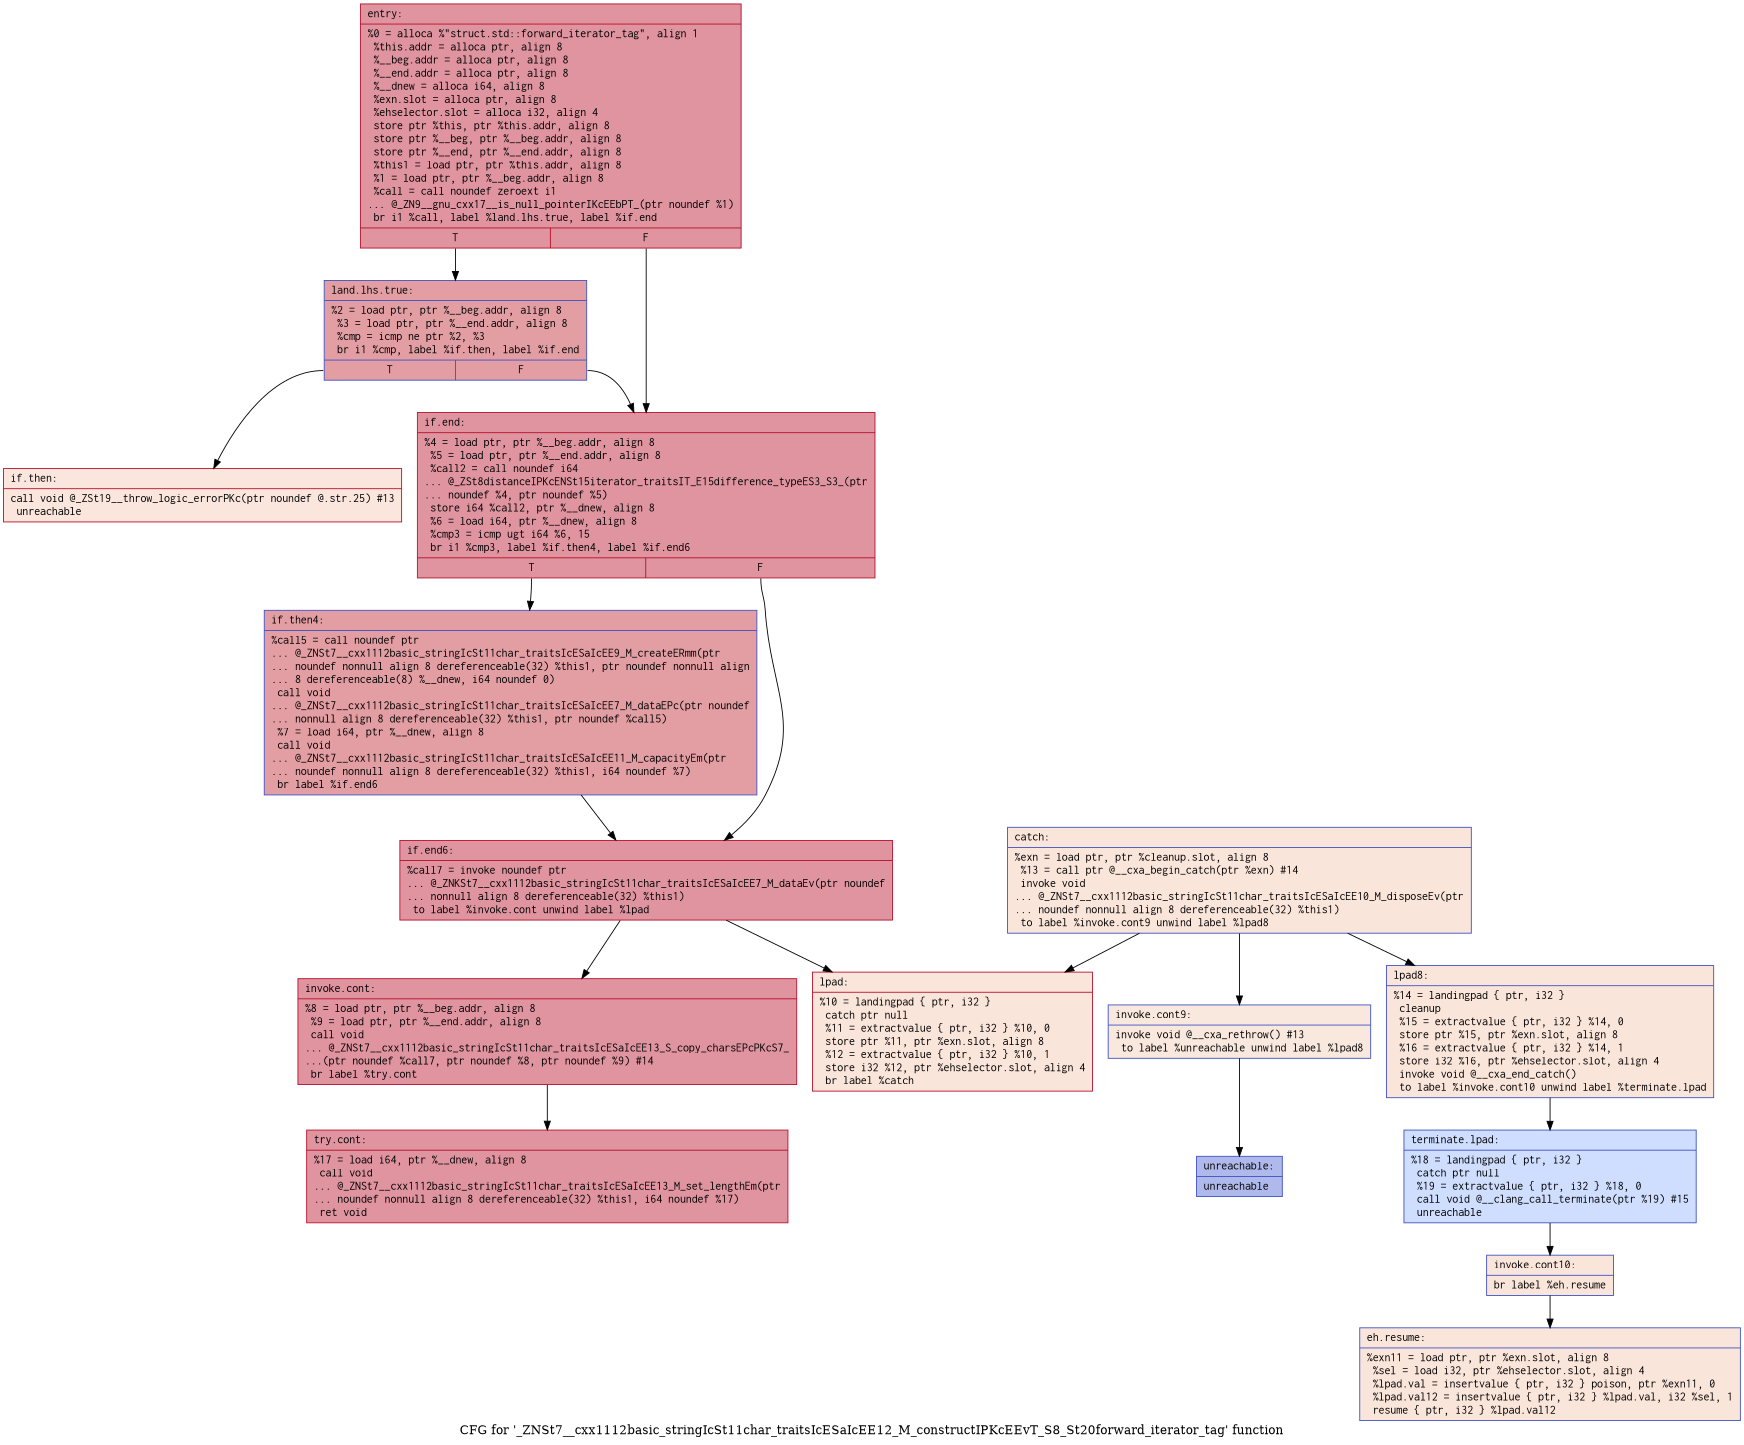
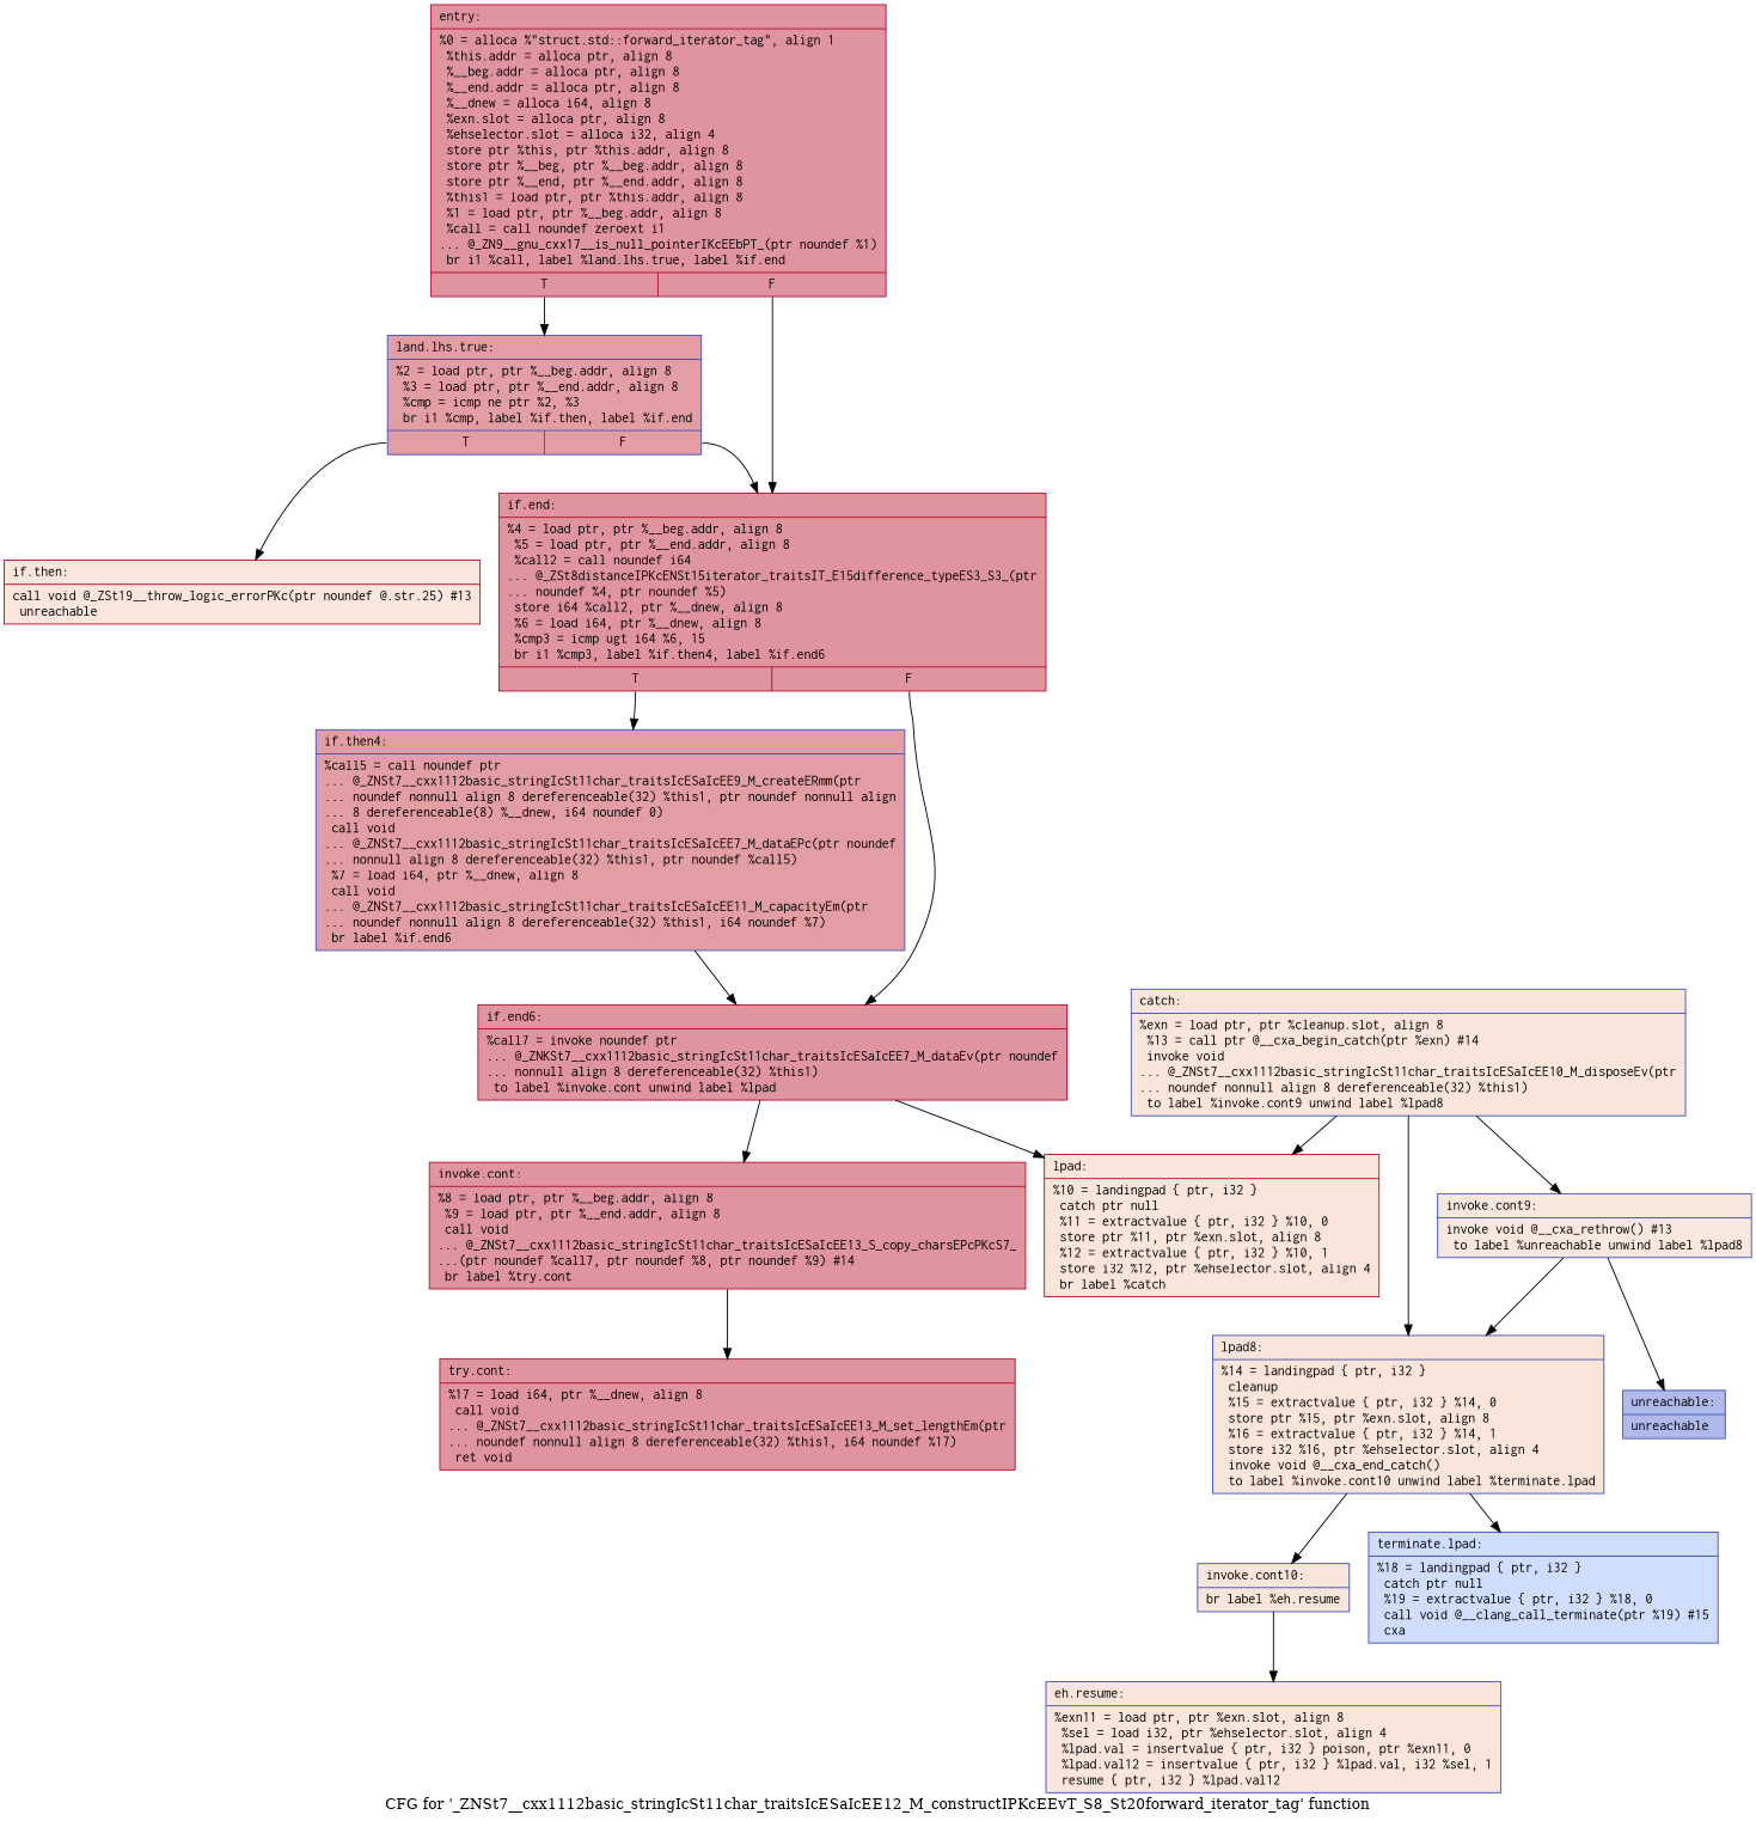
  digraph {
    label="CFG for '_ZNSt7__cxx1112basic_stringIcSt11char_traitsIcESaIcEE12_M_constructIPKcEEvT_S8_St20forward_iterator_tag' function"
    node [color="#3d50c3ff" fillcolor="#b70d2870" fontname=Courier shape=record style=filled]
    n1 [color="#b70d28ff" label="{entry:\l|  %0 = alloca %\"struct.std::forward_iterator_tag\", align 1\l  %this.addr = alloca ptr, align 8\l  %__beg.addr = alloca ptr, align 8\l  %__end.addr = alloca ptr, align 8\l  %__dnew = alloca i64, align 8\l  %exn.slot = alloca ptr, align 8\l  %ehselector.slot = alloca i32, align 4\l  store ptr %this, ptr %this.addr, align 8\l  store ptr %__beg, ptr %__beg.addr, align 8\l  store ptr %__end, ptr %__end.addr, align 8\l  %this1 = load ptr, ptr %this.addr, align 8\l  %1 = load ptr, ptr %__beg.addr, align 8\l  %call = call noundef zeroext i1\l... @_ZN9__gnu_cxx17__is_null_pointerIKcEEbPT_(ptr noundef %1)\l  br i1 %call, label %land.lhs.true, label %if.end\l|{<s0>T|<s1>F}}"]
    n2 [fillcolor="#be242e70" label="{land.lhs.true:\l|  %2 = load ptr, ptr %__beg.addr, align 8\l  %3 = load ptr, ptr %__end.addr, align 8\l  %cmp = icmp ne ptr %2, %3\l  br i1 %cmp, label %if.then, label %if.end\l|{<s0>T|<s1>F}}"]
    n3 [color="#b70d28ff" label="{if.end:\l|  %4 = load ptr, ptr %__beg.addr, align 8\l  %5 = load ptr, ptr %__end.addr, align 8\l  %call2 = call noundef i64\l... @_ZSt8distanceIPKcENSt15iterator_traitsIT_E15difference_typeES3_S3_(ptr\l... noundef %4, ptr noundef %5)\l  store i64 %call2, ptr %__dnew, align 8\l  %6 = load i64, ptr %__dnew, align 8\l  %cmp3 = icmp ugt i64 %6, 15\l  br i1 %cmp3, label %if.then4, label %if.end6\l|{<s0>T|<s1>F}}"]
    n4 [color="#b70d28ff" fillcolor="#f3c7b170" label="{if.then:\l|  call void @_ZSt19__throw_logic_errorPKc(ptr noundef @.str.25) #13\l  unreachable\l}"]
    n5 [fillcolor="#be242e70" label="{if.then4:\l|  %call5 = call noundef ptr\l... @_ZNSt7__cxx1112basic_stringIcSt11char_traitsIcESaIcEE9_M_createERmm(ptr\l... noundef nonnull align 8 dereferenceable(32) %this1, ptr noundef nonnull align\l... 8 dereferenceable(8) %__dnew, i64 noundef 0)\l  call void\l... @_ZNSt7__cxx1112basic_stringIcSt11char_traitsIcESaIcEE7_M_dataEPc(ptr noundef\l... nonnull align 8 dereferenceable(32) %this1, ptr noundef %call5)\l  %7 = load i64, ptr %__dnew, align 8\l  call void\l... @_ZNSt7__cxx1112basic_stringIcSt11char_traitsIcESaIcEE11_M_capacityEm(ptr\l... noundef nonnull align 8 dereferenceable(32) %this1, i64 noundef %7)\l  br label %if.end6\l}"]
    n6 [color="#b70d28ff" label="{if.end6:\l|  %call7 = invoke noundef ptr\l... @_ZNKSt7__cxx1112basic_stringIcSt11char_traitsIcESaIcEE7_M_dataEv(ptr noundef\l... nonnull align 8 dereferenceable(32) %this1)\l          to label %invoke.cont unwind label %lpad\l}"]
    n7 [color="#b70d28ff" label="{invoke.cont:\l|  %8 = load ptr, ptr %__beg.addr, align 8\l  %9 = load ptr, ptr %__end.addr, align 8\l  call void\l... @_ZNSt7__cxx1112basic_stringIcSt11char_traitsIcESaIcEE13_S_copy_charsEPcPKcS7_\l...(ptr noundef %call7, ptr noundef %8, ptr noundef %9) #14\l  br label %try.cont\l}"]
    n8 [color="#b70d28ff" fillcolor="#f4c5ad70" label="{lpad:\l|  %10 = landingpad \{ ptr, i32 \}\l          catch ptr null\l  %11 = extractvalue \{ ptr, i32 \} %10, 0\l  store ptr %11, ptr %exn.slot, align 8\l  %12 = extractvalue \{ ptr, i32 \} %10, 1\l  store i32 %12, ptr %ehselector.slot, align 4\l  br label %catch\l}"]
    n9 [color="#b70d28ff" label="{try.cont:\l|  %17 = load i64, ptr %__dnew, align 8\l  call void\l... @_ZNSt7__cxx1112basic_stringIcSt11char_traitsIcESaIcEE13_M_set_lengthEm(ptr\l... noundef nonnull align 8 dereferenceable(32) %this1, i64 noundef %17)\l  ret void\l}"]
    n10 [fillcolor="#f4c5ad70" label="{catch:\l|  %exn = load ptr, ptr %cleanup.slot, align 8\l  %13 = call ptr @__cxa_begin_catch(ptr %exn) #14\l  invoke void\l... @_ZNSt7__cxx1112basic_stringIcSt11char_traitsIcESaIcEE10_M_disposeEv(ptr\l... noundef nonnull align 8 dereferenceable(32) %this1)\l          to label %invoke.cont9 unwind label %lpad8\l}"]
    n11 [fillcolor="#f2cab570" label="{invoke.cont9:\l|  invoke void @__cxa_rethrow() #13\l          to label %unreachable unwind label %lpad8\l}"]
    n12 [fillcolor="#f4c5ad70" label="{lpad8:\l|  %14 = landingpad \{ ptr, i32 \}\l          cleanup\l  %15 = extractvalue \{ ptr, i32 \} %14, 0\l  store ptr %15, ptr %exn.slot, align 8\l  %16 = extractvalue \{ ptr, i32 \} %14, 1\l  store i32 %16, ptr %ehselector.slot, align 4\l  invoke void @__cxa_end_catch()\l          to label %invoke.cont10 unwind label %terminate.lpad\l}"]
    n13 [fillcolor="#4961d270" label="{unreachable:\l|  unreachable\l}"]
    n14 [fillcolor="#f4c5ad70" label="{invoke.cont10:\l|  br label %eh.resume\l}"]
-   n15 [fillcolor="#93b5fe70" label="{terminate.lpad:\l|  %18 = landingpad \{ ptr, i32 \}\l          catch ptr null\l  %19 = extractvalue \{ ptr, i32 \} %18, 0\l  call void @__clang_call_terminate(ptr %19) #15\l  unreachable\l}"]
+   n15 [fillcolor="#93b5fe70" label="{terminate.lpad:\l|  %18 = landingpad \{ ptr, i32 \}\l          catch ptr null\l  %19 = extractvalue \{ ptr, i32 \} %18, 0\l  call void @__clang_call_terminate(ptr %19) #15\l  cxa\l}"]
    n16 [fillcolor="#f4c5ad70" label="{eh.resume:\l|  %exn11 = load ptr, ptr %exn.slot, align 8\l  %sel = load i32, ptr %ehselector.slot, align 4\l  %lpad.val = insertvalue \{ ptr, i32 \} poison, ptr %exn11, 0\l  %lpad.val12 = insertvalue \{ ptr, i32 \} %lpad.val, i32 %sel, 1\l  resume \{ ptr, i32 \} %lpad.val12\l}"]
    n1 -> n2 [tailport=s0]
    n1 -> n3 [tailport=s1]
    n2 -> n3 [tailport=s1]
    n2 -> n4 [tailport=s0]
    n3 -> n5 [tailport=s0]
    n3 -> n6 [tailport=s1]
    n5 -> n6
    n6 -> n7
    n6 -> n8
    n7 -> n9
    n10 -> n8
    n10 -> n11
    n10 -> n12
+   n11 -> n12
    n11 -> n13
-   n15 -> n14
+   n12 -> n14
    n12 -> n15
    n14 -> n16
  }
